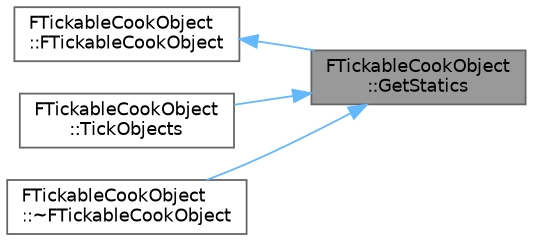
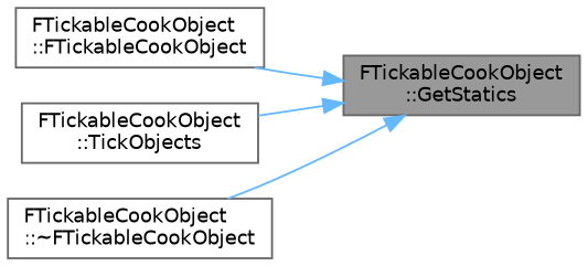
  digraph {
    rankdir=RL
    node [color=grey40 fillcolor=white fontname=Helvetica fontsize=10 shape=box style=filled]
    edge [color=steelblue1 dir=back fontname=Helvetica fontsize=10 labelfontname=Helvetica labelfontsize=10 style=solid]
    n1 [color=gray40 fillcolor=grey60 fontcolor=black height=0.2 label="FTickableCookObject\l::GetStatics" width=0.4]
    n2 [height=0.2 label="FTickableCookObject\l::FTickableCookObject" width=0.4]
    n3 [height=0.2 label="FTickableCookObject\l::TickObjects" width=0.4]
    n4 [height=0.2 label="FTickableCookObject\l::~FTickableCookObject" width=0.4]
-   n2 -> n1
+   n1 -> n2
    n1 -> n3
    n1 -> n4
  }
